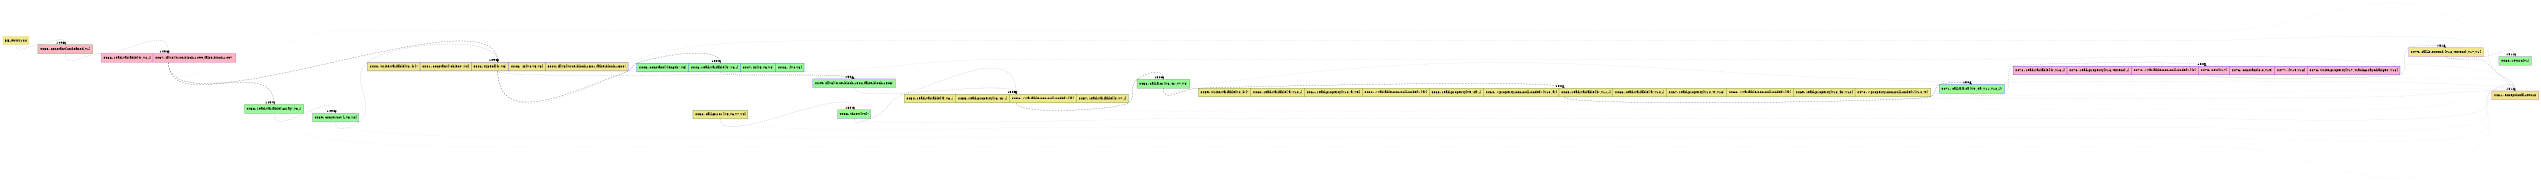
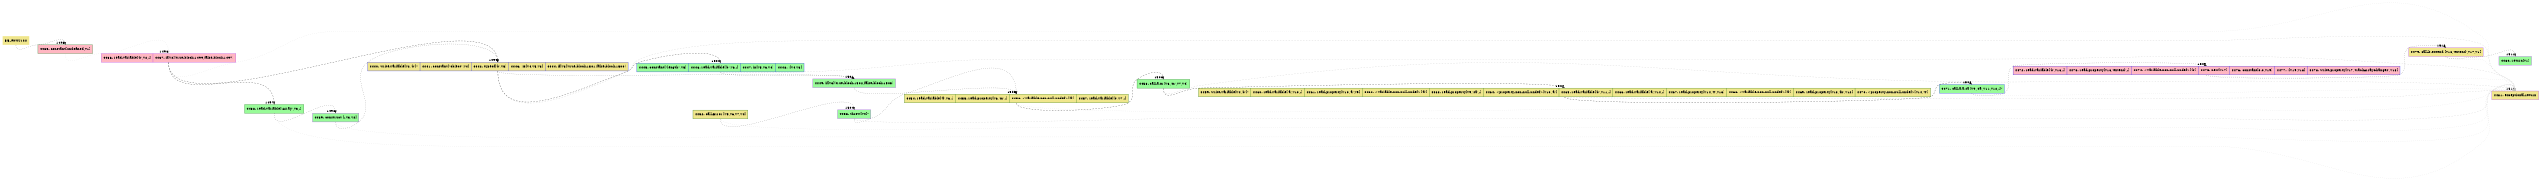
  digraph {
    rankdir=LR
    node [color=darkgreen fillcolor=palegreen shape=record style=filled]
    edge [headport=n style=dotted tailport=s]
    n1 [fillcolor=khaki label=BB_entry122 shape=none]
    n2 [fillcolor=lightpink label="{4435: constant[undefined,v1]}"]
    n3 [color=purple fillcolor=lightpink label="{4436: read-variable['b',v2,-]|4437: if[v2](true-block:1499,false-block:1497)}"]
    n4 [color=blue fillcolor=khaki label="{4440: write-variable[v2,'b']*|4441: constant[\"object\",v4]|4442: typeof['b',v5]|4443: !=[v4,v5,v3]|4444: if[v3](true-block:1501,false-block:1500)}"]
    n5 [label="{4438: read-variable['Array',v3,-]}"]
    n6 [color=purple fillcolor=khaki label="{4481: exceptional-return}"]
    n7 [color=purple label="{4449: if[v3](true-block:1502,false-block:1505)}"]
    n8 [color=blue label="{4445: constant[\"length\",v5]|4446: read-variable['b',v6,-]|4447: in[v5,v6,v4]|4448: ![v4,v3]}"]
    n9 [color=purple label="{4439: construct [-,v3,v2]}"]
    n10 [fillcolor=khaki label="{4454: read-variable['a',v6,-]|4455: read-property[v6,'m',-]|4456: \<variable-non-null-undef\>['a']|4457: read-variable['b',v7,-]}"]
    n11 [label="{4458: call-a.m [v6,'m',v7,v4]}"]
    n12 [fillcolor=khaki label="{4452: call-Error [v5,v6,v7,v4]}"]
    n13 [color=purple label="{4453: throw[v4]*}"]
    n14 [fillcolor=khaki label="{4459: write-variable[v4,'b']*|4460: read-variable['a',v10,-]|4461: read-property[v10,'a',v9]|4462: \<variable-non-null-undef\>['a']|4463: read-property[v9,'sa',-]|4464: \<property-non-null-undef\>[v10,'a']|4465: read-variable['b',v11,-]|4466: read-variable['a',v14,-]|4467: read-property[v14,'T',v13]|4468: \<variable-non-null-undef\>['a']|4469: read-property[v13,'fn',v12]|4470: \<property-non-null-undef\>[v14,'T']}"]
    n15 [color=blue label="{4471: call-a.a.sa [v9,'sa',v11,v12,-]*}"]
    n16 [color=blue fillcolor=lightpink label="{4472: read-variable['b',v16,-]|4473: read-property[v16,'extend',-]|4474: \<variable-non-null-undef\>['b']|4475: new[v17]|4476: constant[0.0,v19]|4477: ![v19,v18]|4478: write-property[v17,'trackArrayChanges',v18]}"]
    n17 [color=purple fillcolor=khaki label="{4479: call-b.extend [v16,'extend',v17,v1]}"]
    n18 [color=purple label="{4480: return[v1]}"]
    n1 -> n2 [headlabel="    1495"]
-   n2 -> n3 [headlabel="      1496"]
+   n2 -> n3 [headlabel="      1496" color=gray]
    n3 -> n4 [headlabel="      1499" style=dashed]
    n3 -> n5 [headlabel="      1497" style=dashed]
    n3 -> n6 [color=gray headlabel="      1512"]
    n4 -> n6 [color=gray style=dashed]
    n4 -> n7 [headlabel="      1501"]
    n4 -> n8 [headlabel="      1500" style=dashed]
    n5 -> n6 [color=gray]
    n5 -> n9 [headlabel="      1498"]
    n7 -> n10 [headlabel="      1505"]
    n8 -> n6 [color=gray style=dashed]
    n8 -> n7
    n9 -> n4
    n9 -> n6 [color=gray]
    n10 -> n6 [color=gray]
    n10 -> n11 [headlabel="      1506" style=dashed]
    n11 -> n6 [color=gray style=dashed]
    n11 -> n14 [headlabel="      1507" style=dashed]
    n12 -> n6 [color=gray]
    n12 -> n13 [headlabel="      1504"]
    n13 -> n6 [color=gray style=dashed]
    n13 -> n10
    n14 -> n6 [color=gray style=dashed]
    n14 -> n15 [headlabel="      1508" style=dashed]
    n15 -> n6 [color=gray]
    n15 -> n16 [headlabel="      1509"]
    n16 -> n6 [color=gray]
    n16 -> n17 [headlabel="      1510"]
-   n17 -> n6 [color=black]
+   n17 -> n6 [color=gray]
    n17 -> n18 [headlabel="      1511"]
  }
